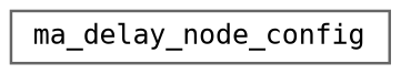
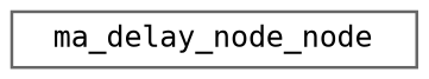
  digraph {
    rankdir=LR
    fontname="DejaVu Sans Mono"
-   n1 [color=grey40 fillcolor=white fontname="DejaVu Sans Mono" fontsize=10 height=0.2 label=ma_delay_node_config shape=box style=filled width=0.4]
+   n1 [color=grey40 fillcolor=white fontname="DejaVu Sans Mono" fontsize=10 height=0.2 label=ma_delay_node_node shape=box style=filled width=0.4]
  }
